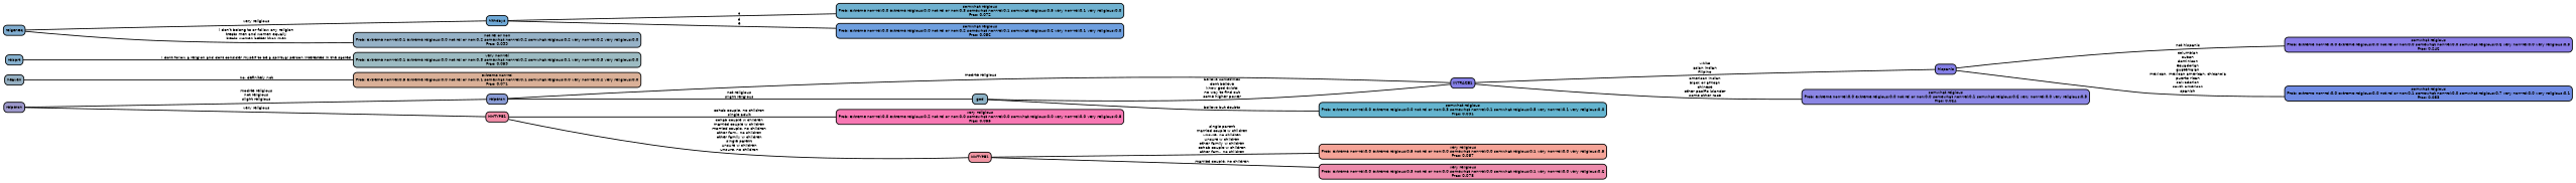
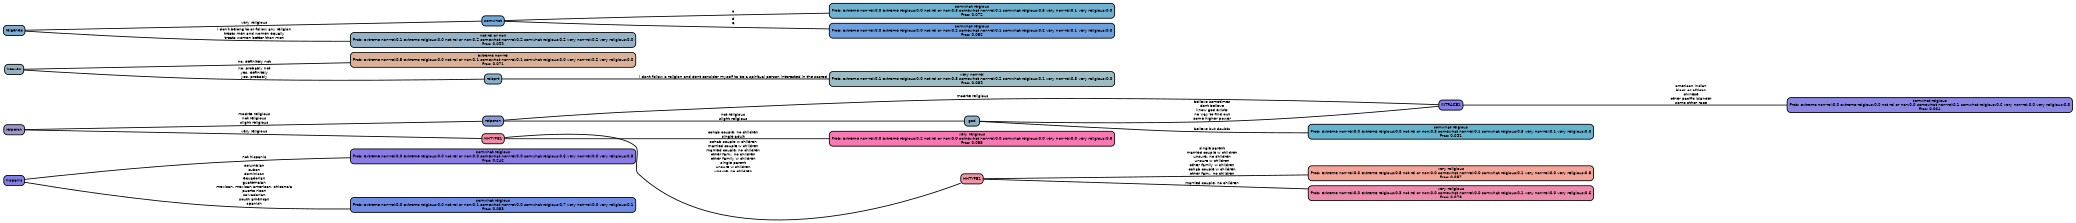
  graph {
    rankdir=LR
    ranksep="0 equally"
    splines=straight
    node [color=black fontcolor=black fontname=helvetica penwidth=3 shape=box style="filled, rounded"]
    edge [color=black fontname=helvetica penwidth=3]
    n1 [fillcolor="#897ce7" label="somwhat relgious\nProb: extreme non-rel:0.0 extreme relgious:0.0 not rel or non:0.0 somewhat non-rel:0.0 somwhat relgious:0.6 very non-rel:0.0 very religious:0.3\nFrac: 0.246"]
    n2 [fillcolor="#847fe6" label=hispanic]
    n3 [fillcolor="#6f8be4" label="somwhat relgious\nProb: extreme non-rel:0.0 extreme relgious:0.0 not rel or non:0.1 somewhat non-rel:0.0 somwhat relgious:0.7 very non-rel:0.0 very religious:0.1\nFrac: 0.053"]
    n4 [fillcolor="#8580e6" label=INTRACE1]
    n5 [fillcolor="#8b86e4" label="somwhat relgious\nProb: extreme non-rel:0.0 extreme relgious:0.0 not rel or non:0.0 somewhat non-rel:0.1 somwhat relgious:0.6 very non-rel:0.0 very religious:0.3\nFrac: 0.064"]
    n6 [fillcolor="#899bd4" label=relpersn]
    n7 [fillcolor="#8cb1c5" label=god]
    n8 [fillcolor="#64b4cf" label="somwhat relgious\nProb: extreme non-rel:0.0 extreme relgious:0.0 not rel or non:0.3 somewhat non-rel:0.1 somwhat relgious:0.5 very non-rel:0.1 very religious:0.0\nFrac: 0.091"]
    n9 [fillcolor="#96b0c2" label=heaven]
    n10 [fillcolor="#dab097" label="extreme non-rel\nProb: extreme non-rel:0.5 extreme relgious:0.0 not rel or non:0.1 somewhat non-rel:0.1 somwhat relgious:0.0 very non-rel:0.2 very religious:0.0\nFrac: 0.071"]
    n11 [fillcolor="#86b0cd" label=relsprt]
    n12 [fillcolor="#9cbbc2" label="very non-rel\nProb: extreme non-rel:0.1 extreme relgious:0.0 not rel or non:0.3 somewhat non-rel:0.2 somwhat relgious:0.1 very non-rel:0.3 very religious:0.0\nFrac: 0.059"]
    n13 [fillcolor="#80add0" label=relgeneq]
-   n14 [fillcolor="#6fa9d7" label=hlthdays]
+   n14 [fillcolor="#6fa9d7" label=somwhat]
    n15 [fillcolor="#96b2c7" label="not rel or non\nProb: extreme non-rel:0.1 extreme relgious:0.0 not rel or non:0.2 somewhat non-rel:0.2 somwhat relgious:0.2 very non-rel:0.2 very religious:0.0\nFrac: 0.099"]
    n16 [fillcolor="#6fb1d0" label="somwhat relgious\nProb: extreme non-rel:0.0 extreme relgious:0.0 not rel or non:0.3 somewhat non-rel:0.1 somwhat relgious:0.5 very non-rel:0.1 very religious:0.0\nFrac: 0.072"]
    n17 [fillcolor="#6e9fdf" label="somwhat relgious\nProb: extreme non-rel:0.0 extreme relgious:0.0 not rel or non:0.2 somewhat non-rel:0.1 somwhat relgious:0.6 very non-rel:0.1 very religious:0.0\nFrac: 0.056"]
    n18 [fillcolor="#9d98cb" label=relpersn]
    n19 [fillcolor="#f28da8" label=HHTYPE1]
    n20 [fillcolor="#f878b4" label="very religious\nProb: extreme non-rel:0.0 extreme relgious:0.2 not rel or non:0.0 somewhat non-rel:0.0 somwhat relgious:0.0 very non-rel:0.0 very religious:0.8\nFrac: 0.055"]
    n21 [fillcolor="#f095a3" label=HHTYPE1]
    n22 [fillcolor="#f5a498" label="very religious\nProb: extreme non-rel:0.0 extreme relgious:0.5 not rel or non:0.0 somewhat non-rel:0.0 somwhat relgious:0.1 very non-rel:0.0 very religious:0.5\nFrac: 0.057"]
    n23 [fillcolor="#ed8bac" label="very religious\nProb: extreme non-rel:0.0 extreme relgious:0.3 not rel or non:0.0 somewhat non-rel:0.0 somwhat relgious:0.1 very non-rel:0.0 very religious:0.6\nFrac: 0.078"]
    subgraph sub_1 {
      rank=same
    }
    n2 -- n1 [label=" not hispanic"]
    n2 -- n3 [label=" columbian\n cuban\n dominican\n equadorian\n guatemalan\n mexican, mexican american, chicano/a\n puerto rican\n salvadorian\n south american\n spanish"]
-   n4 -- n2 [label=" white\n asian indian\n filipino"]
    n4 -- n5 [label=" american indian\n black or african\n chinese\n other pacific islander\n some other race"]
    n6 -- n4 [label=" modrte religious"]
    n6 -- n7 [label=" not religious\n slight religious"]
    n7 -- n4 [label=" believe sometimes\n dont believe\n know god exists\n no way to find out\n some higher power"]
    n7 -- n8 [label=" believe but doubts"]
    n9 -- n10 [label=" no, definitely not"]
+   n9 -- n11 [label=" no, probably not\n yes, definitely\n yes, probably"]
    n11 -- n12 [label=" i dont follow a religion and dont consider myself to be a spiritual person interested in the sacred"]
    n13 -- n14 [label=" very religious"]
    n13 -- n15 [label=" i don't belong to or follow any religion\n treats men and women equally\n treats women better than men"]
    n14 -- n16 [label=" c"]
    n14 -- n17 [label=" d\n e"]
    n18 -- n6 [label=" modrte religious\n not religious\n slight religious"]
    n18 -- n19 [label=" very religious"]
    n19 -- n20 [label=" cohab couple, no children\n single adult"]
    n19 -- n21 [label=" cohab couple w children\n married couple w children\n married couple, no children\n other fam., no children\n other family w children\n single parent\n unsure w children\n unsure, no children"]
    n21 -- n22 [label=" single parent\n married couple w children\n unsure, no children\n unsure w children\n other family w children\n cohab couple w children\n other fam., no children"]
    n21 -- n23 [label=" married couple, no children"]
  }
